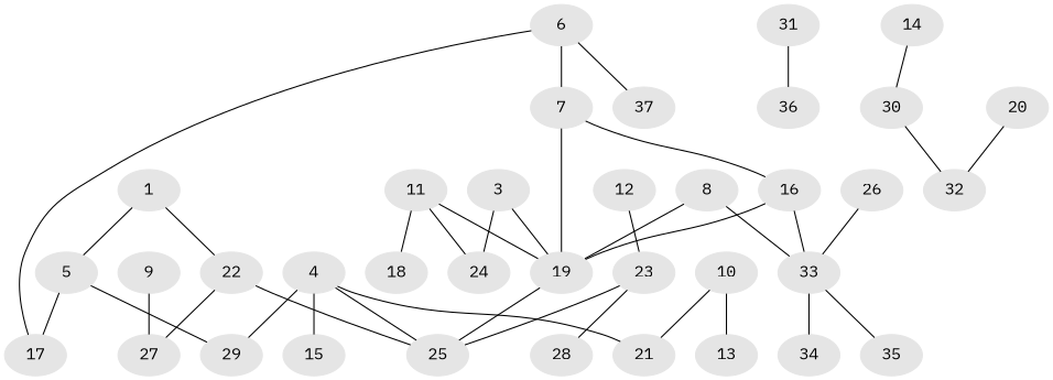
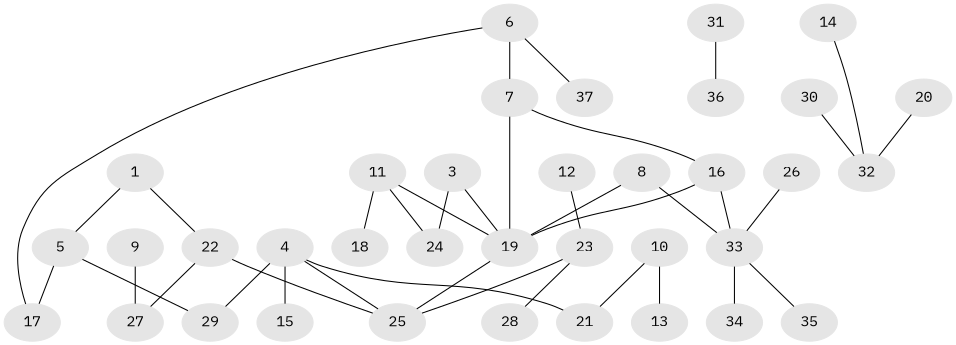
  graph {
    fontname="IBM Plex Mono"
    node [color=gray90 fontname="IBM Plex Mono" style=filled]
    edge [fontname="IBM Plex Mono" weight=1.0]
    1
    5
    22
    29
    17
    25
    27
    19
    31
    36
    3
    24
    4
    15
    21
    6
    7
    37
    16
    33
    8
    34
    35
    9
    10
    13
    11
    18
    12
    23
    28
    14
    30
    32
    20
    26
    1 -- 5
    1 -- 22
    5 -- 29
    5 -- 17
    22 -- 25
    22 -- 27
    19 -- 25
    31 -- 36
    3 -- 19
    3 -- 24
    4 -- 29
    4 -- 25
    4 -- 15
    4 -- 21
    6 -- 17
    6 -- 7
    6 -- 37
    7 -- 19
    7 -- 16
    16 -- 19
    16 -- 33
    33 -- 34
    33 -- 35
    8 -- 19
    8 -- 33
    9 -- 27
    10 -- 21
    10 -- 13
    11 -- 19
    11 -- 24
    11 -- 18
    12 -- 23
    23 -- 25
    23 -- 28
-   14 -- 30
+   14 -- 32
    30 -- 32
    20 -- 32
    26 -- 33
  }
